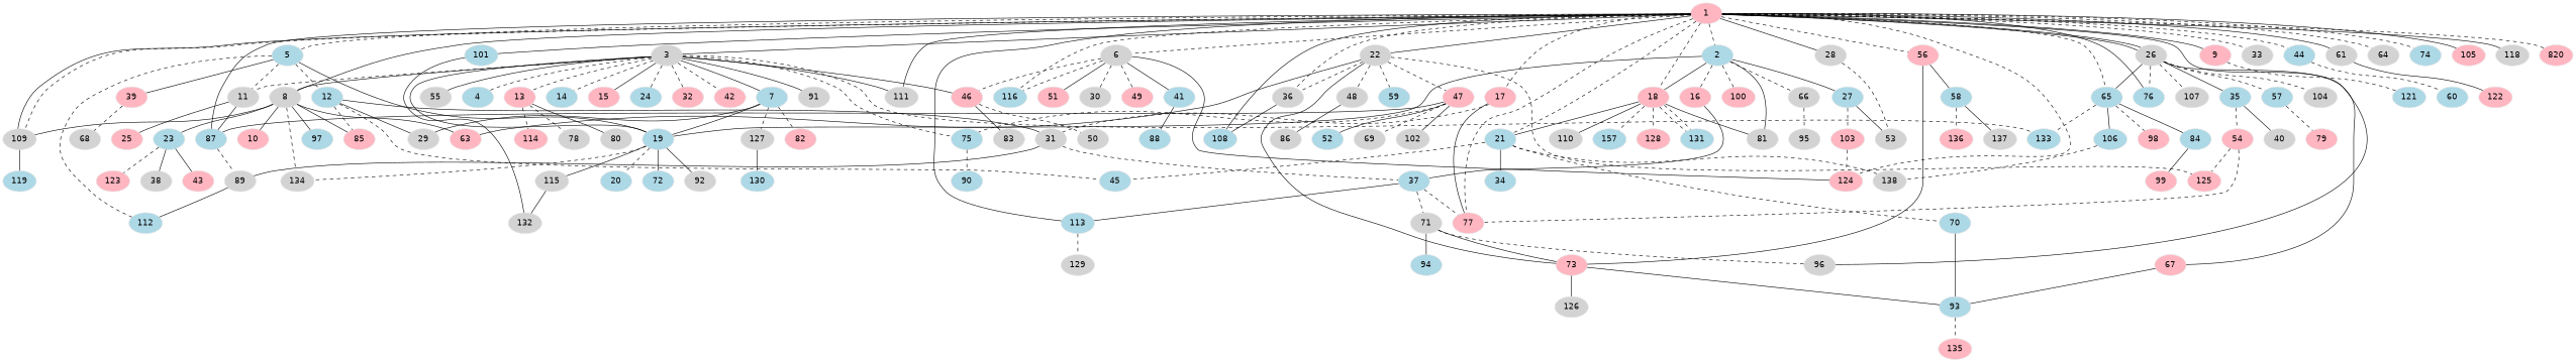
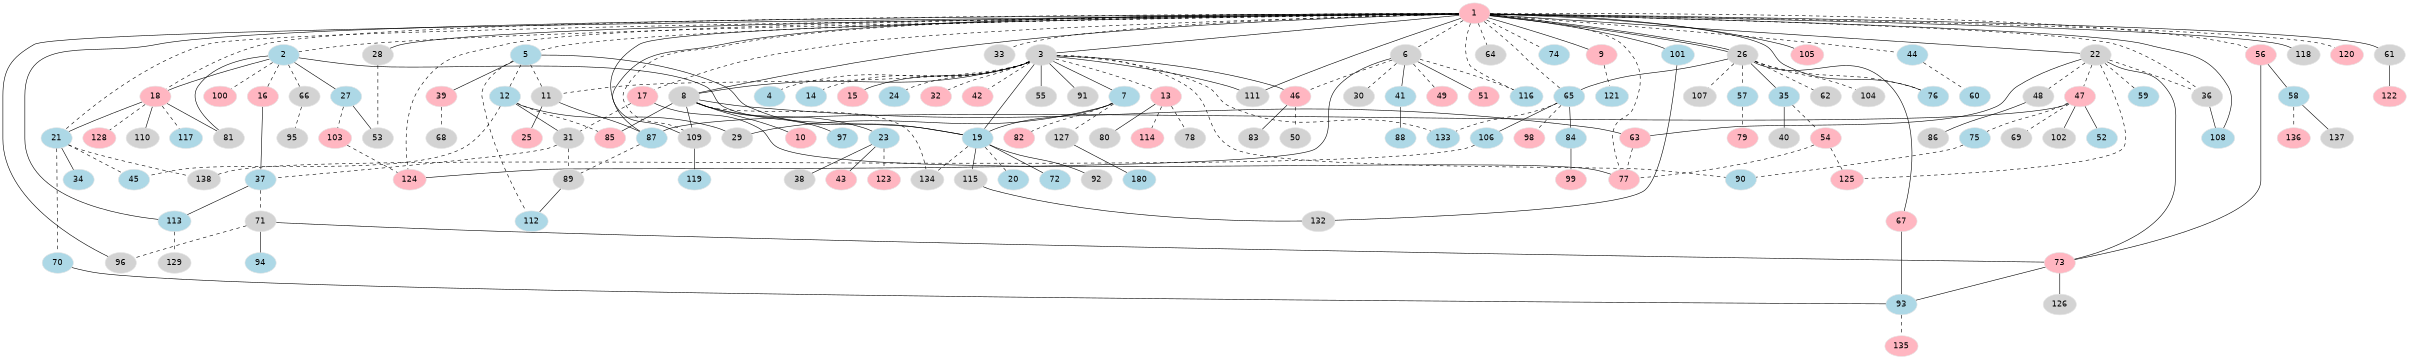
  graph {
    fontname="DejaVu Sans"
    node [color=gray90 fillcolor=lightgrey fontname="DejaVu Sans" style=filled]
    edge [fontname="DejaVu Sans" style=dashed]
    1 [fillcolor=lightpink]
    2 [fillcolor=lightblue]
    3
    5 [fillcolor=lightblue]
    6
    8
    9 [fillcolor=lightpink]
    17 [fillcolor=lightpink]
    18 [fillcolor=lightpink]
    21 [fillcolor=lightblue]
    22
    26
    28
    33
    36
    44 [fillcolor=lightblue]
    56 [fillcolor=lightpink]
    61
    64
    65 [fillcolor=lightblue]
    74 [fillcolor=lightblue]
    76 [fillcolor=lightblue]
    77 [fillcolor=lightpink]
    87 [fillcolor=lightblue]
    96
    101 [fillcolor=lightblue]
    105 [fillcolor=lightpink]
    108 [fillcolor=lightblue]
    109
    111
    113 [fillcolor=lightblue]
    116 [fillcolor=lightblue]
    118
-   120 [fillcolor=lightpink label=820]
+   120 [fillcolor=lightpink]
    124 [fillcolor=lightpink]
    16 [fillcolor=lightpink]
    19 [fillcolor=lightblue]
    27 [fillcolor=lightblue]
    66
    81
    100 [fillcolor=lightpink]
    4 [fillcolor=lightblue]
    7 [fillcolor=lightblue]
    11
    13 [fillcolor=lightpink]
    14 [fillcolor=lightblue]
    15 [fillcolor=lightpink]
    24 [fillcolor=lightblue]
    32 [fillcolor=lightpink]
    42 [fillcolor=lightpink]
    46 [fillcolor=lightpink]
    55
    75 [fillcolor=lightblue]
    91
    133 [fillcolor=lightblue]
    12 [fillcolor=lightblue]
    39 [fillcolor=lightpink]
    112 [fillcolor=lightblue]
    30
    41 [fillcolor=lightblue]
    49 [fillcolor=lightpink]
    51 [fillcolor=lightpink]
    10 [fillcolor=lightpink]
    23 [fillcolor=lightblue]
    63 [fillcolor=lightpink]
    85 [fillcolor=lightpink]
    97 [fillcolor=lightblue]
    134
    121 [fillcolor=lightblue]
    31
    110
-   117 [fillcolor=lightblue label=157]
+   117 [fillcolor=lightblue]
    128 [fillcolor=lightpink]
-   131 [fillcolor=lightblue]
    45 [fillcolor=lightblue]
    34 [fillcolor=lightblue]
    70 [fillcolor=lightblue]
    138
    47 [fillcolor=lightpink]
    48
    59 [fillcolor=lightblue]
    73 [fillcolor=lightpink]
    125 [fillcolor=lightpink]
    35 [fillcolor=lightblue]
    57 [fillcolor=lightblue]
+   62
    67 [fillcolor=lightpink]
    104
    107
    53
    60 [fillcolor=lightblue]
    58 [fillcolor=lightblue]
    122 [fillcolor=lightpink]
    84 [fillcolor=lightblue]
    98 [fillcolor=lightpink]
    106 [fillcolor=lightblue]
    89
    132
    119 [fillcolor=lightblue]
    129
    37 [fillcolor=lightblue]
    20 [fillcolor=lightblue]
    72 [fillcolor=lightblue]
    92
    115
    103 [fillcolor=lightpink]
    95
    29
    82 [fillcolor=lightpink]
    127
    25 [fillcolor=lightpink]
    78
    80
    114 [fillcolor=lightpink]
    50
    83
    90 [fillcolor=lightblue]
    68
    88 [fillcolor=lightblue]
-   130 [fillcolor=lightblue]
+   130 [fillcolor=lightblue label=180]
    38
    43 [fillcolor=lightpink]
    123 [fillcolor=lightpink]
    71
    93 [fillcolor=lightblue]
    52 [fillcolor=lightblue]
    69
    102
    86
    126
    40
    54 [fillcolor=lightpink]
    79 [fillcolor=lightpink]
    94 [fillcolor=lightblue]
    136 [fillcolor=lightpink]
    137
    99 [fillcolor=lightpink]
    135 [fillcolor=lightpink]
    1 -- 2
    1 -- 3 [style=solid]
    1 -- 5
    1 -- 6
    1 -- 8 [style=solid]
    1 -- 9 [style=solid]
    1 -- 17
    1 -- 18
    1 -- 21
    1 -- 22 [style=solid]
    1 -- 26 [style=solid]
    1 -- 26 [style=solid]
    1 -- 28 [style=solid]
    1 -- 33
    1 -- 36
    1 -- 44
    1 -- 56
    1 -- 61 [style=solid]
    1 -- 64
    1 -- 65
    1 -- 74
    1 -- 76 [style=solid]
    1 -- 77
    1 -- 87 [style=solid]
    1 -- 96 [style=solid]
    1 -- 101 [style=solid]
    1 -- 105 [style=solid]
    1 -- 108 [style=solid]
    1 -- 109 [style=solid]
    1 -- 109
    1 -- 111 [style=solid]
    1 -- 113 [style=solid]
    1 -- 116
    1 -- 118 [style=solid]
    1 -- 120
    1 -- 124
    2 -- 18 [style=solid]
    2 -- 16
    2 -- 19 [style=solid]
    2 -- 27 [style=solid]
    2 -- 66
    2 -- 81 [style=solid]
    2 -- 100
    3 -- 8 [style=solid]
    3 -- 111 [style=solid]
    3 -- 19 [style=solid]
    3 -- 4
    3 -- 7 [style=solid]
    3 -- 11
    3 -- 13
    3 -- 14
    3 -- 15 [style=solid]
    3 -- 24
    3 -- 32
    3 -- 42
    3 -- 46 [style=solid]
    3 -- 55 [style=solid]
-   3 -- 75
+   3 -- 90
    3 -- 91 [style=solid]
    3 -- 133
    5 -- 19 [style=solid]
    5 -- 11
    5 -- 12
    5 -- 39 [style=solid]
    5 -- 112
    6 -- 116
    6 -- 124 [style=solid]
    6 -- 46
    6 -- 30
    6 -- 41 [style=solid]
    6 -- 49
    6 -- 51 [style=solid]
    8 -- 109 [style=solid]
    8 -- 10 [style=solid]
    8 -- 23 [style=solid]
    8 -- 63 [style=solid]
    8 -- 85 [style=solid]
    8 -- 97 [style=solid]
    8 -- 134
    9 -- 121
    17 -- 77 [style=solid]
    17 -- 31
    18 -- 21 [style=solid]
    18 -- 81 [style=solid]
    18 -- 110 [style=solid]
    18 -- 117
    18 -- 128
-   18 -- 131
-   18 -- 131
    21 -- 45
    21 -- 34 [style=solid]
    21 -- 70
    21 -- 138
    22 -- 36
    22 -- 63 [style=solid]
    22 -- 47
    22 -- 48
    22 -- 59
    22 -- 73 [style=solid]
    22 -- 125
    26 -- 65 [style=solid]
    26 -- 76
    26 -- 35 [style=solid]
    26 -- 57
+   26 -- 62
    26 -- 67 [style=solid]
    26 -- 104
    26 -- 107
    28 -- 53
    36 -- 108 [style=solid]
    44 -- 60
    56 -- 73 [style=solid]
    56 -- 58 [style=solid]
    61 -- 122 [style=solid]
    65 -- 133
    65 -- 84 [style=solid]
    65 -- 98
    65 -- 106 [style=solid]
    87 -- 89
    101 -- 132 [style=solid]
    109 -- 119 [style=solid]
    113 -- 129
    16 -- 37 [style=solid]
    19 -- 134
    19 -- 20
    19 -- 72 [style=solid]
    19 -- 92 [style=solid]
    19 -- 115 [style=solid]
    27 -- 53 [style=solid]
    27 -- 103
    66 -- 95
    7 -- 19 [style=solid]
    7 -- 29 [style=solid]
    7 -- 82
    7 -- 127
    11 -- 87 [style=solid]
    11 -- 25 [style=solid]
    13 -- 78
    13 -- 80 [style=solid]
    13 -- 114
    46 -- 50
    46 -- 83 [style=solid]
    75 -- 90
    12 -- 85
    12 -- 31 [style=solid]
    12 -- 45
    12 -- 29 [style=solid]
    39 -- 68
    41 -- 88 [style=solid]
    23 -- 38 [style=solid]
    23 -- 43 [style=solid]
    23 -- 123
-   31 -- 89 [style=solid]
+   31 -- 89
    31 -- 37
    70 -- 93 [style=solid]
    47 -- 87 [style=solid]
    47 -- 75
    47 -- 52 [style=solid]
    47 -- 69
    47 -- 102 [style=solid]
    48 -- 86 [style=solid]
    73 -- 93 [style=solid]
    73 -- 126 [style=solid]
    35 -- 40 [style=solid]
    35 -- 54
    57 -- 79
    67 -- 93 [style=solid]
    58 -- 136
    58 -- 137 [style=solid]
    84 -- 99 [style=solid]
    106 -- 138
    89 -- 112 [style=solid]
-   37 -- 77
+   63 -- 77
    37 -- 113 [style=solid]
    37 -- 71
    115 -- 132 [style=solid]
    103 -- 124
    127 -- 130 [style=solid]
    71 -- 96
    71 -- 73 [style=solid]
    71 -- 94 [style=solid]
    93 -- 135
    54 -- 77
    54 -- 125
  }
